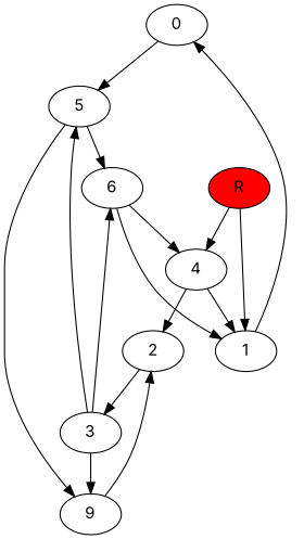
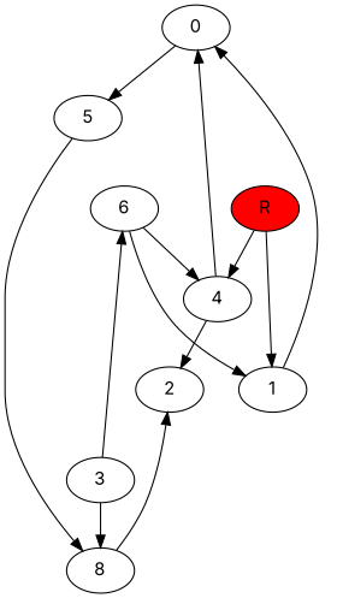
  digraph {
    fontname=Inter
    node [fontname=Inter]
    edge [fontname=Inter]
    n1 [label=0]
    1
    2
    3
    5
    6
-   9
+   9 [label=8]
    4
    R [fillcolor="#ff0000" style=filled]
    n1 -> 5
    1 -> n1
-   2 -> 3
-   3 -> 5
    3 -> 6
    3 -> 9
-   5 -> 6
    5 -> 9
    6 -> 1
    6 -> 4
    9 -> 2
-   4 -> 1
+   4 -> n1
    4 -> 2
    R -> 1
    R -> 4
  }
